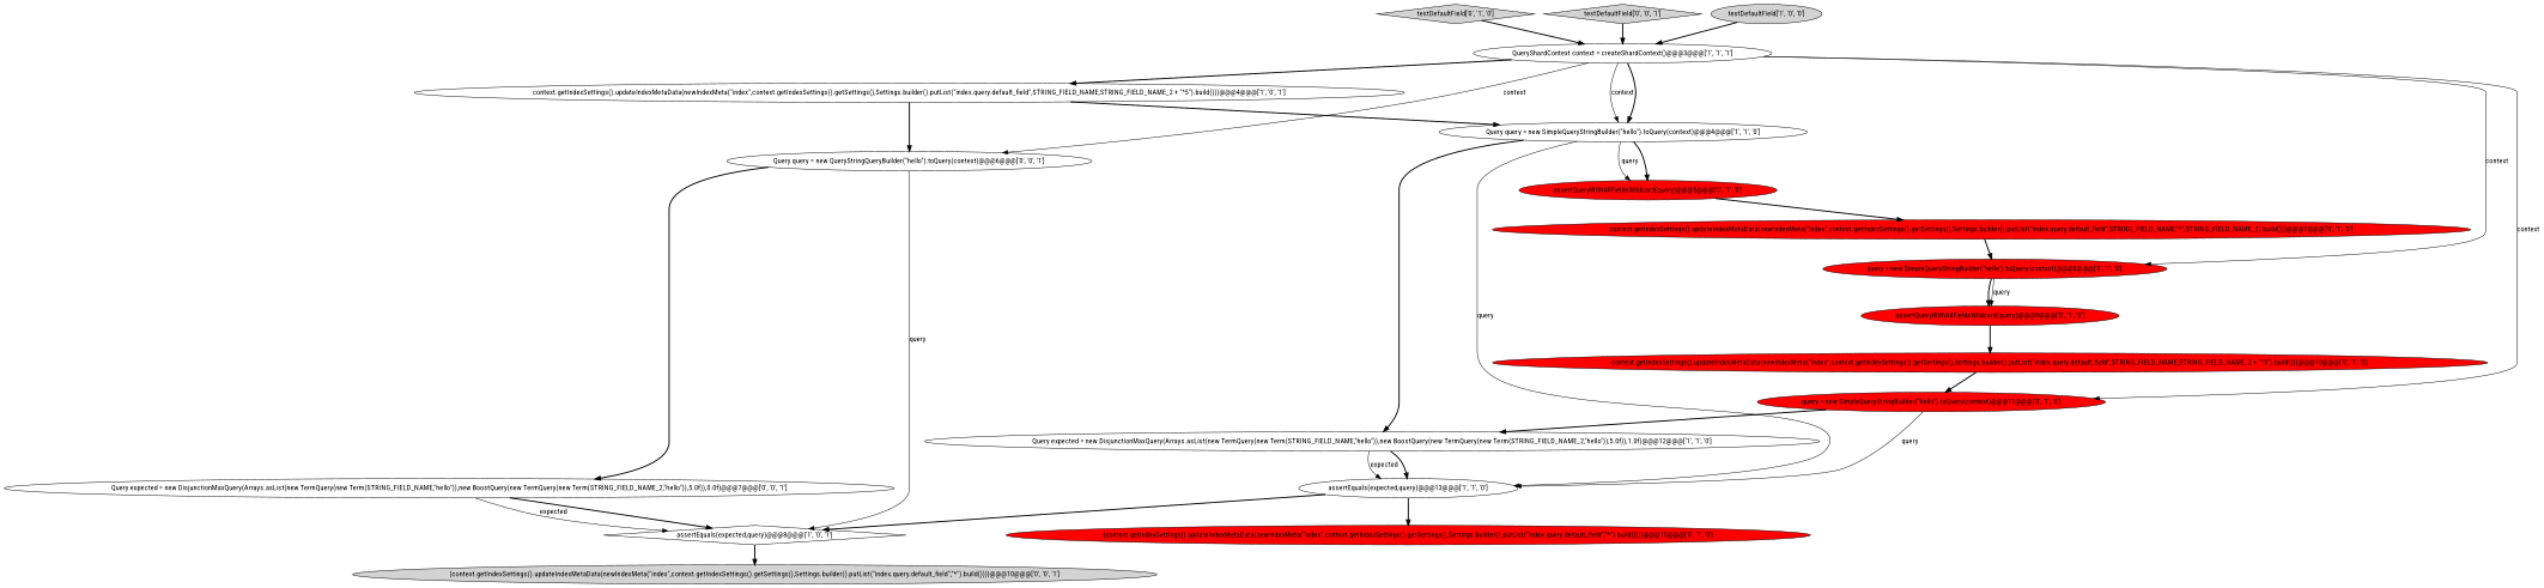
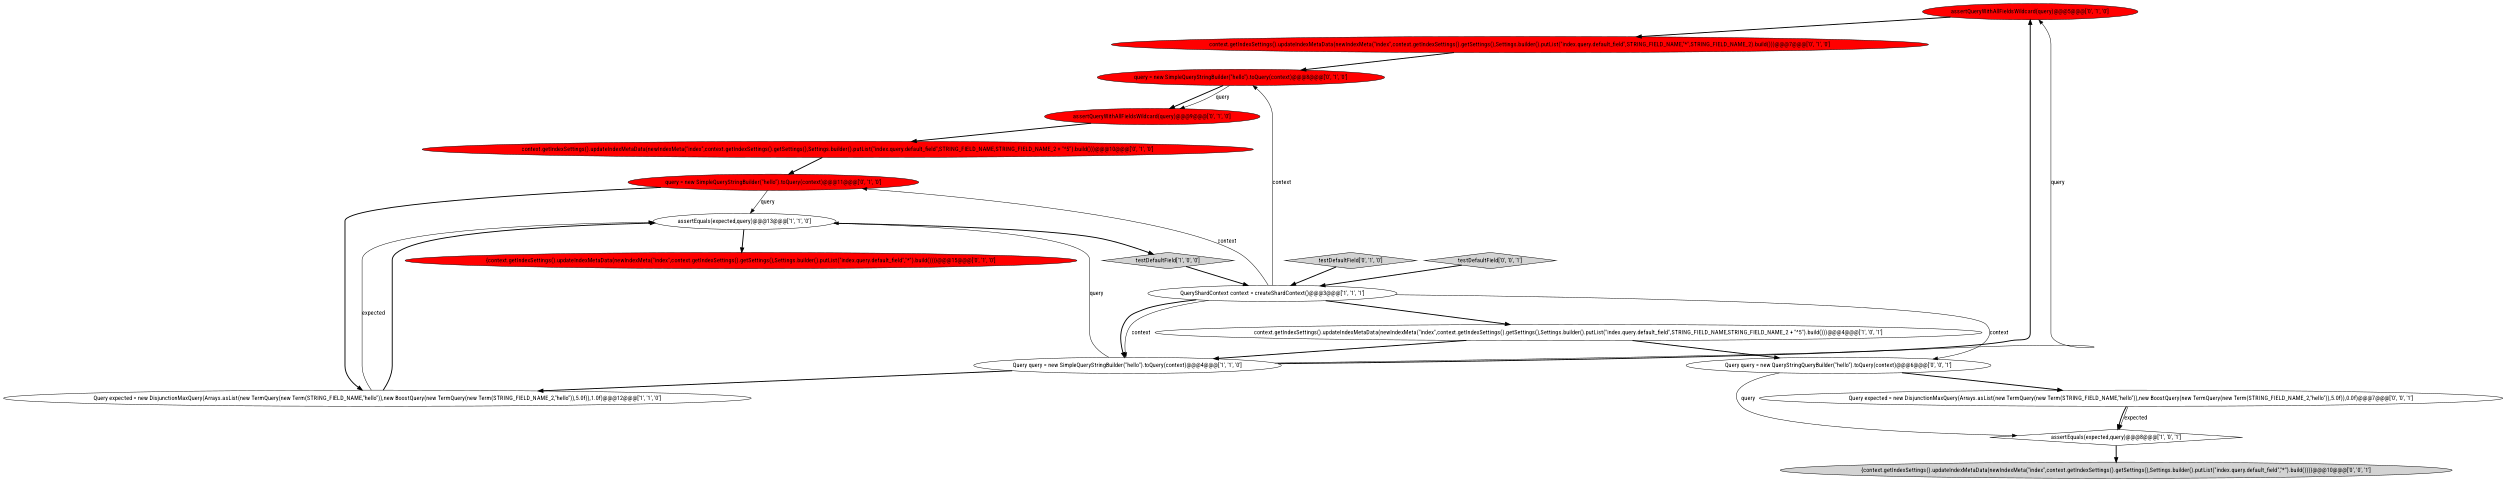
  digraph {
    fontname="Roboto Condensed"
    node [fillcolor=white fontname="Roboto Condensed" shape=ellipse style=filled]
    edge [fontname="Roboto Condensed" style=bold]
    n1 [fillcolor=red label="assertQueryWithAllFieldsWildcard(query)@@@5@@@['0', '1', '0']"]
    n2 [fillcolor=red label="context.getIndexSettings().updateIndexMetaData(newIndexMeta(\"index\",context.getIndexSettings().getSettings(),Settings.builder().putList(\"index.query.default_field\",STRING_FIELD_NAME,\"*\",STRING_FIELD_NAME_2).build()))@@@7@@@['0', '1', '0']"]
    n3 [fillcolor=red label="query = new SimpleQueryStringBuilder(\"hello\").toQuery(context)@@@8@@@['0', '1', '0']"]
    n4 [label="context.getIndexSettings().updateIndexMetaData(newIndexMeta(\"index\",context.getIndexSettings().getSettings(),Settings.builder().putList(\"index.query.default_field\",STRING_FIELD_NAME,STRING_FIELD_NAME_2 + \"^5\").build()))@@@4@@@['1', '0', '1']"]
    n5 [label="Query query = new SimpleQueryStringBuilder(\"hello\").toQuery(context)@@@4@@@['1', '1', '0']"]
    n6 [label="Query query = new QueryStringQueryBuilder(\"hello\").toQuery(context)@@@6@@@['0', '0', '1']"]
    n7 [label="assertEquals(expected,query)@@@13@@@['1', '1', '0']"]
    n8 [label="Query expected = new DisjunctionMaxQuery(Arrays.asList(new TermQuery(new Term(STRING_FIELD_NAME,\"hello\")),new BoostQuery(new TermQuery(new Term(STRING_FIELD_NAME_2,\"hello\")),5.0f)),1.0f)@@@12@@@['1', '1', '0']"]
    n9 [label="assertEquals(expected,query)@@@8@@@['1', '0', '1']" shape=diamond]
    n10 [label="Query expected = new DisjunctionMaxQuery(Arrays.asList(new TermQuery(new Term(STRING_FIELD_NAME,\"hello\")),new BoostQuery(new TermQuery(new Term(STRING_FIELD_NAME_2,\"hello\")),5.0f)),0.0f)@@@7@@@['0', '0', '1']"]
    n11 [fillcolor=red label="{context.getIndexSettings().updateIndexMetaData(newIndexMeta(\"index\",context.getIndexSettings().getSettings(),Settings.builder().putList(\"index.query.default_field\",\"*\").build()))}@@@15@@@['0', '1', '0']"]
    n12 [fillcolor=lightgray label="{context.getIndexSettings().updateIndexMetaData(newIndexMeta(\"index\",context.getIndexSettings().getSettings(),Settings.builder().putList(\"index.query.default_field\",\"*\").build()))}@@@10@@@['0', '0', '1']"]
    n13 [fillcolor=red label="assertQueryWithAllFieldsWildcard(query)@@@9@@@['0', '1', '0']"]
    n14 [fillcolor=red label="context.getIndexSettings().updateIndexMetaData(newIndexMeta(\"index\",context.getIndexSettings().getSettings(),Settings.builder().putList(\"index.query.default_field\",STRING_FIELD_NAME,STRING_FIELD_NAME_2 + \"^5\").build()))@@@10@@@['0', '1', '0']"]
    n15 [fillcolor=red label="query = new SimpleQueryStringBuilder(\"hello\").toQuery(context)@@@11@@@['0', '1', '0']"]
    n16 [fillcolor=lightgray label="testDefaultField['0', '1', '0']" shape=diamond]
    n17 [label="QueryShardContext context = createShardContext()@@@3@@@['1', '1', '1']"]
    n18 [fillcolor=lightgray label="testDefaultField['0', '0', '1']" shape=diamond]
-   n19 [fillcolor=lightgray label="testDefaultField['1', '0', '0']"]
+   n19 [fillcolor=lightgray label="testDefaultField['1', '0', '0']" shape=diamond]
    n1 -> n2
    n2 -> n3
    n3 -> n13
    n3 -> n13 [label=query style=solid]
    n4 -> n5
    n4 -> n6
    n5 -> n1
    n5 -> n1 [label=query style=solid]
    n5 -> n7 [label=query style=solid]
    n5 -> n8
    n6 -> n9 [label=query style=solid]
    n6 -> n10
-   n7 -> n9
+   n7 -> n19
    n7 -> n11
    n8 -> n7
    n8 -> n7 [label=expected style=solid]
    n9 -> n12
    n10 -> n9 [label=expected style=solid]
    n10 -> n9
    n13 -> n14
    n14 -> n15
    n15 -> n7 [label=query style=solid]
    n15 -> n8
    n16 -> n17
    n17 -> n3 [label=context style=solid]
    n17 -> n4
    n17 -> n5 [label=context style=solid]
    n17 -> n5
    n17 -> n6 [label=context style=solid]
    n17 -> n15 [label=context style=solid]
    n18 -> n17
    n19 -> n17
  }
